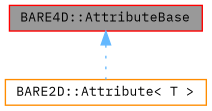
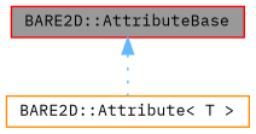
  digraph {
    fontname="IBM Plex Mono"
    node [fontname="IBM Plex Mono" fontsize=10 shape=box style=filled]
-   n1 [color=red fillcolor=grey60 fontcolor=black height=0.2 label="BARE4D::AttributeBase" width=0.4]
+   n1 [color=red fillcolor=grey60 fontcolor=black height=0.2 label="BARE2D::AttributeBase" width=0.4]
    n2 [color=darkorange fillcolor=white height=0.2 label="BARE2D::Attribute\< T \>" width=0.4]
    n1 -> n2 [color=steelblue1 dir=back fontname="IBM Plex Mono" fontsize=10 labelfontname=Helvetica labelfontsize=10 style=dotted]
  }
